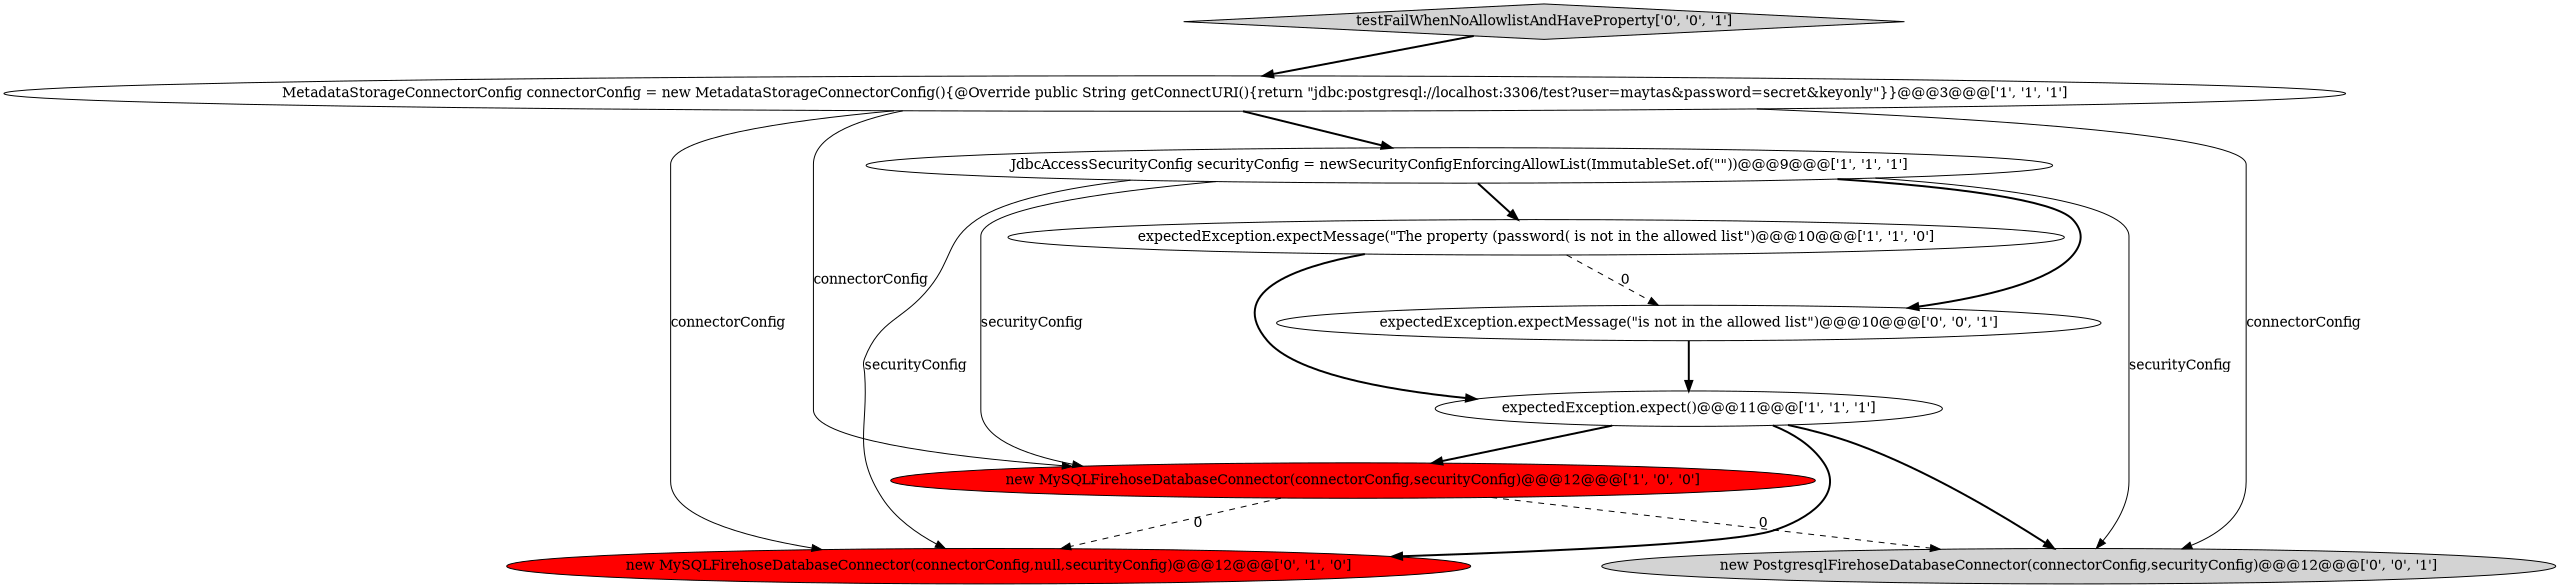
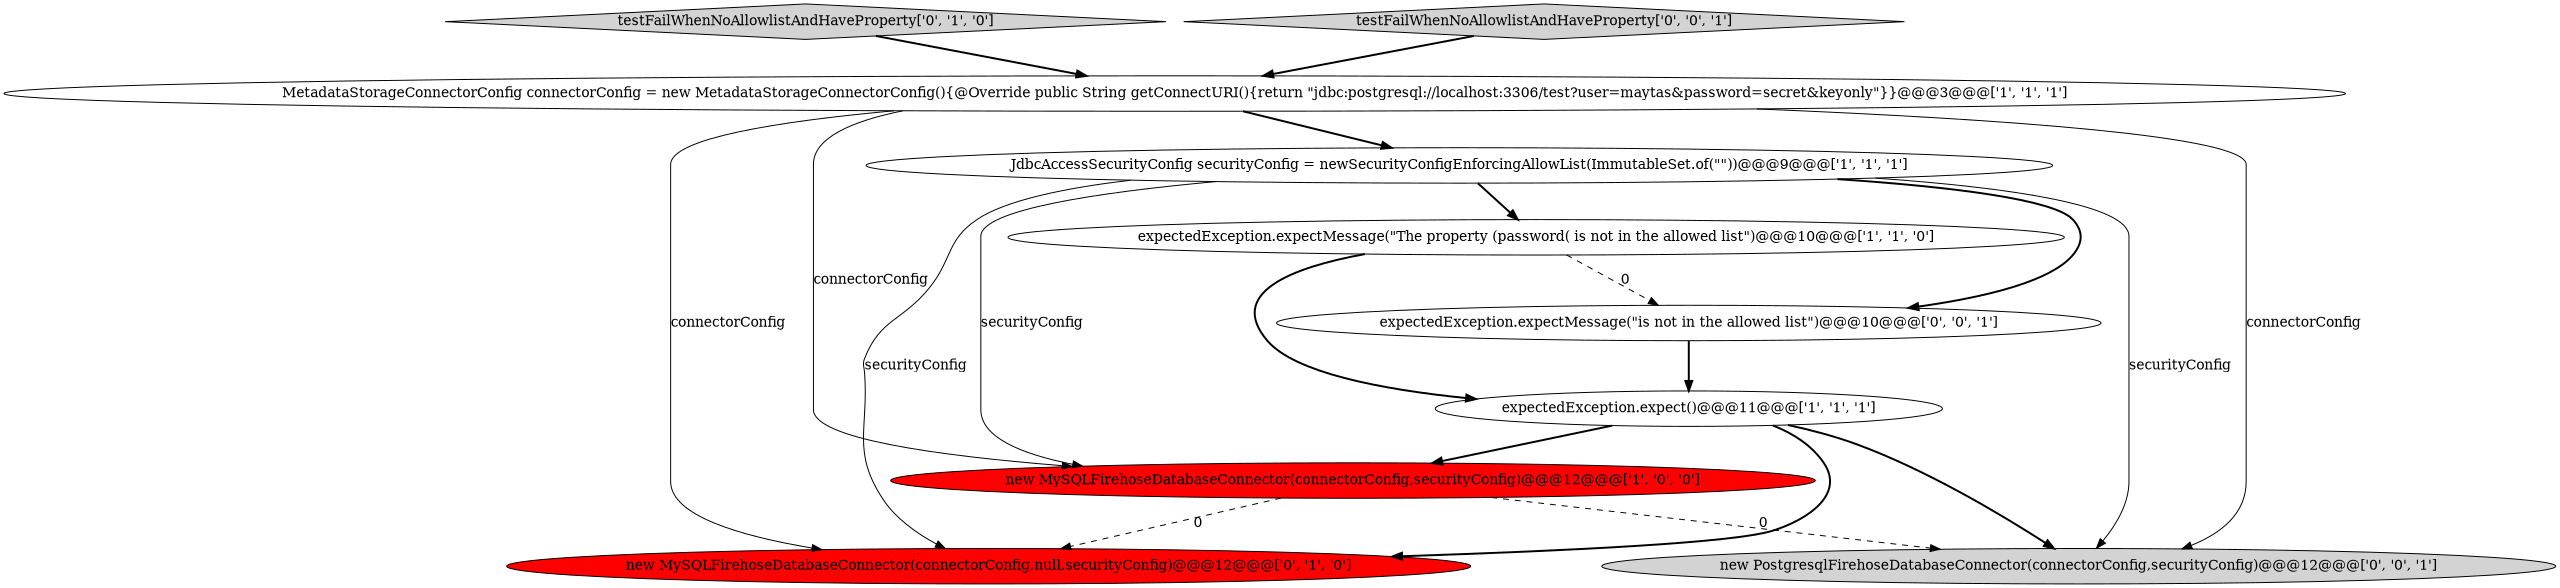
  digraph {
    node [fillcolor=white shape=ellipse style=filled]
    edge [style=bold]
    n1 [fillcolor=red label="new MySQLFirehoseDatabaseConnector(connectorConfig,securityConfig)@@@12@@@['1', '0', '0']"]
    n2 [fillcolor=red label="new MySQLFirehoseDatabaseConnector(connectorConfig,null,securityConfig)@@@12@@@['0', '1', '0']"]
    n3 [fillcolor=lightgray label="new PostgresqlFirehoseDatabaseConnector(connectorConfig,securityConfig)@@@12@@@['0', '0', '1']"]
    n4 [label="JdbcAccessSecurityConfig securityConfig = newSecurityConfigEnforcingAllowList(ImmutableSet.of(\"\"))@@@9@@@['1', '1', '1']"]
    n5 [label="expectedException.expectMessage(\"is not in the allowed list\")@@@10@@@['0', '0', '1']"]
    n6 [label="expectedException.expectMessage(\"The property (password( is not in the allowed list\")@@@10@@@['1', '1', '0']"]
    n7 [label="expectedException.expect()@@@11@@@['1', '1', '1']"]
    n8 [label="MetadataStorageConnectorConfig connectorConfig = new MetadataStorageConnectorConfig(){@Override public String getConnectURI(){return \"jdbc:postgresql://localhost:3306/test?user=maytas&password=secret&keyonly\"}}@@@3@@@['1', '1', '1']"]
+   n9 [fillcolor=lightgray label="testFailWhenNoAllowlistAndHaveProperty['0', '1', '0']" shape=diamond]
    n10 [fillcolor=lightgray label="testFailWhenNoAllowlistAndHaveProperty['0', '0', '1']" shape=diamond]
    n1 -> n2 [label=0 style=dashed]
    n1 -> n3 [label=0 style=dashed]
    n4 -> n1 [label=securityConfig style=solid]
    n4 -> n2 [label=securityConfig style=solid]
    n4 -> n3 [label=securityConfig style=solid]
    n4 -> n5
    n4 -> n6
    n5 -> n7
    n6 -> n5 [label=0 style=dashed]
    n6 -> n7
    n7 -> n1
    n7 -> n2
    n7 -> n3
    n8 -> n1 [label=connectorConfig style=solid]
    n8 -> n2 [label=connectorConfig style=solid]
    n8 -> n3 [label=connectorConfig style=solid]
    n8 -> n4
+   n9 -> n8
    n10 -> n8
  }
